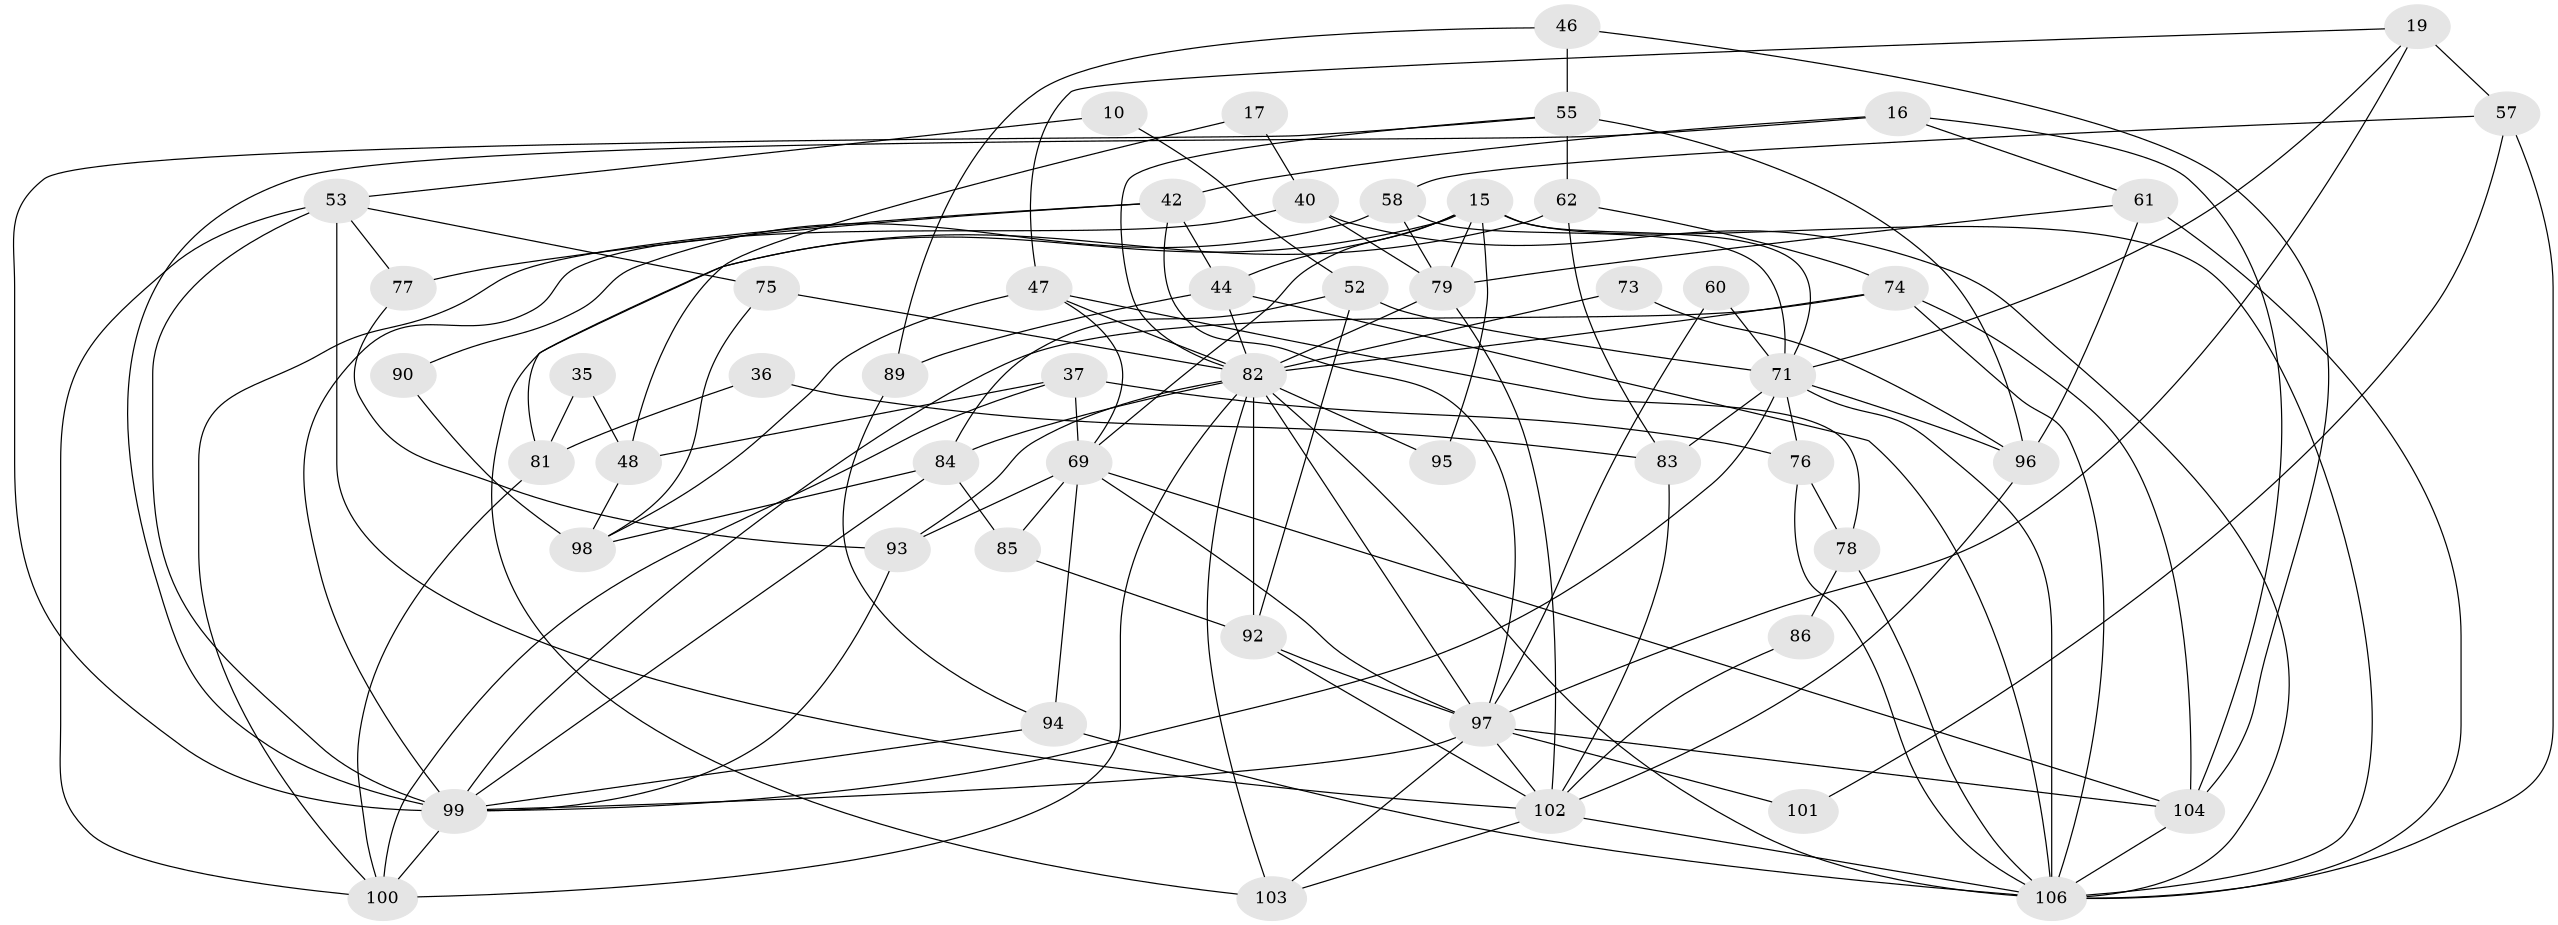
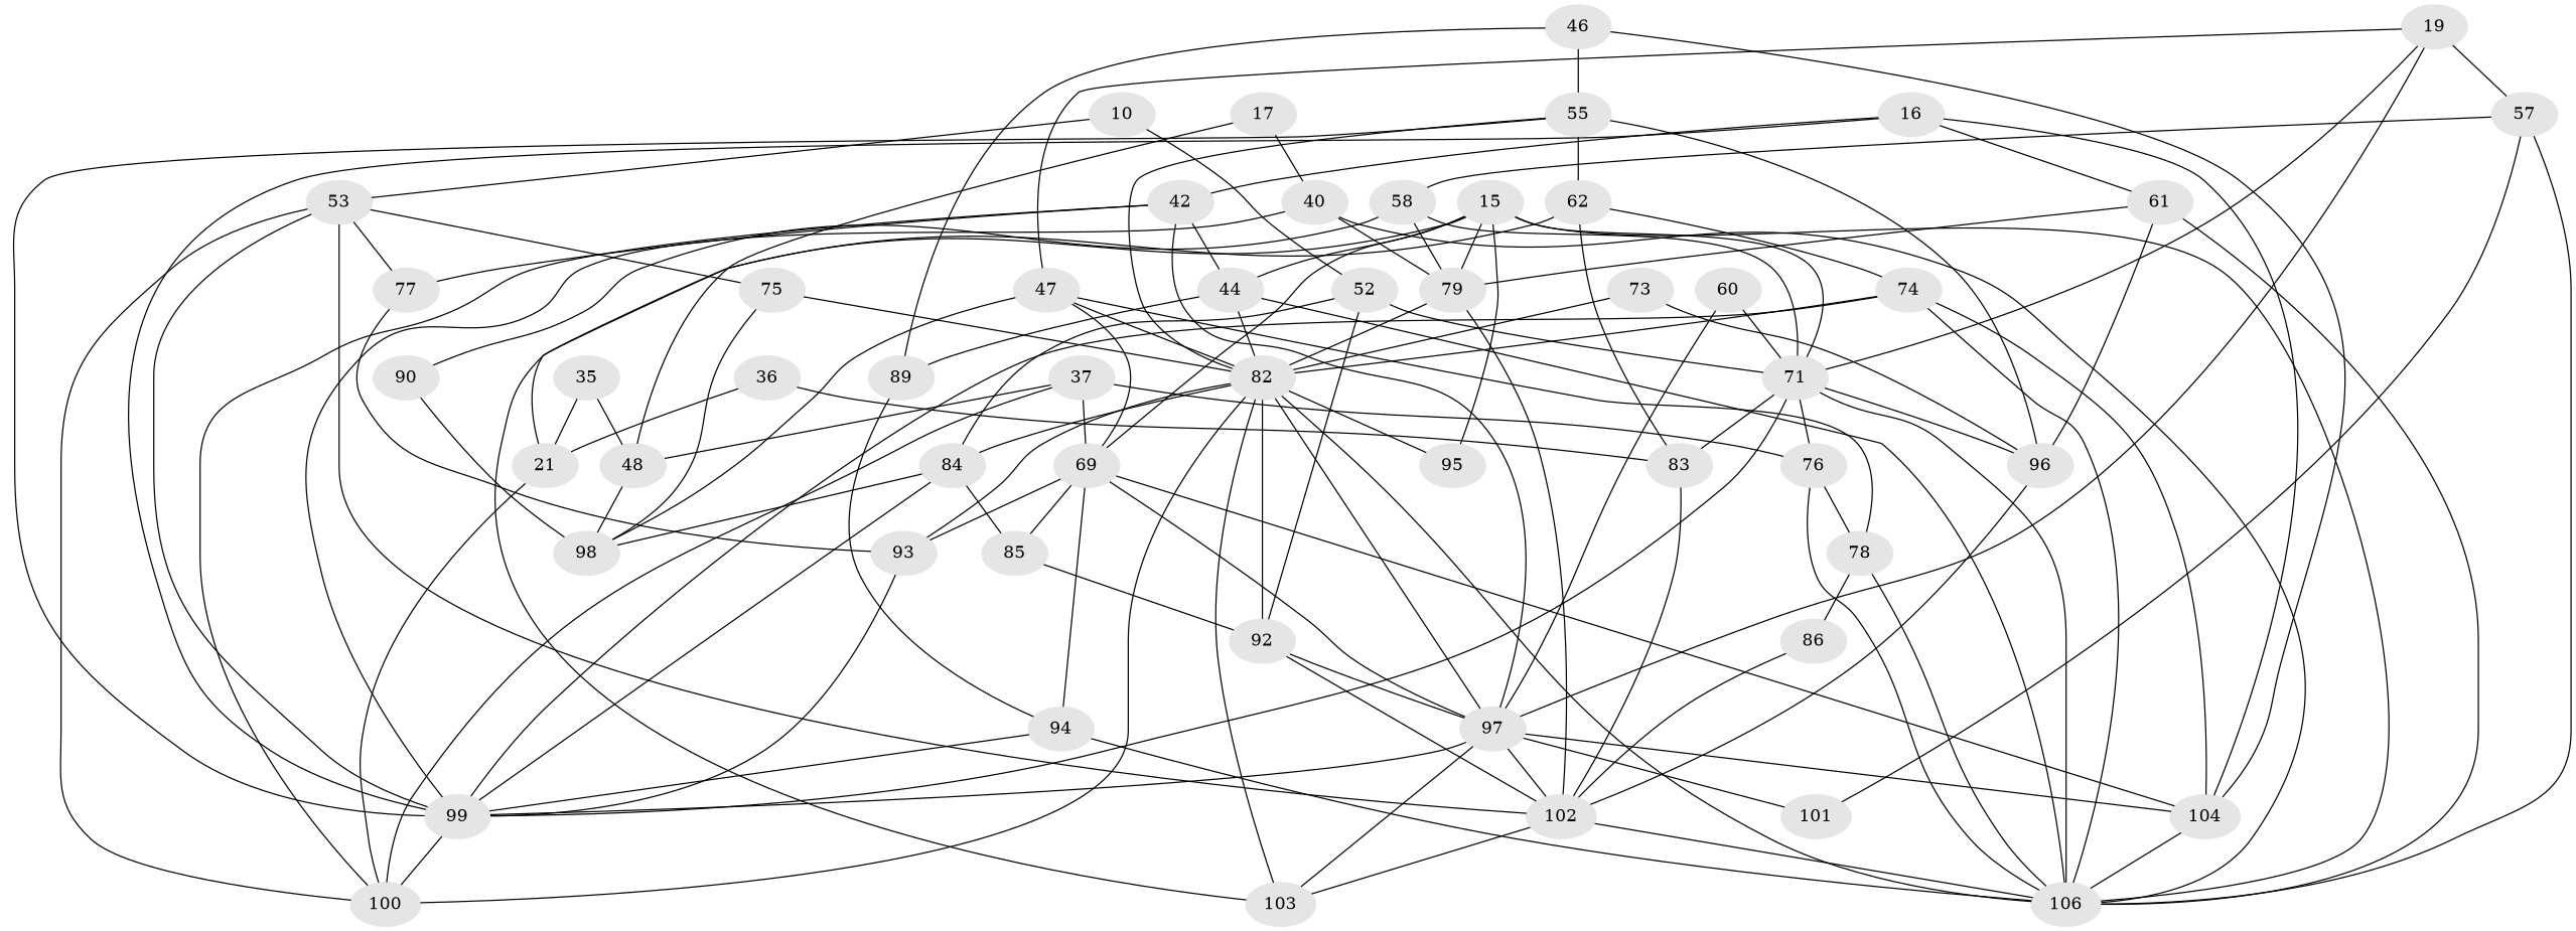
  graph {
    node [color=gray90 style=filled]
    10
    52
    53 [super="+25"]
    71 [super="+66"]
    84
    92 [super="+91"]
    99 [super="+41+27+68"]
    100 [super="+43+2+56"]
    77
    75
    102 [super="+11+51+87"]
    15 [super="+12"]
    44 [super="+21"]
    69 [super="+38"]
    79
-   81
+   81 [label=21]
    95
    106 [super="+80+88+105"]
    82 [super="+3+65"]
    89
    104 [super="+23+34"]
    97 [super="+20+30+64+49"]
    85
    93 [super="+26+39"]
    94 [super="+63"]
    83
    76
    96 [super="+5"]
    42 [super="+8+14"]
    16
    61
    17
    48
    n34 [label=40]
    98 [super="+18"]
    19
    47
    57
    78
    58
    101 [super="+70"]
    103 [super="+28"]
    35
    36
    37
    55 [super="+4"]
    62
    46
    86
    74 [super="+22"]
    90
    60
    73
    10 -- 52
    10 -- 53
    52 -- 71
    52 -- 84
    52 -- 92
    53 -- 99 [weight=2]
    53 -- 100 [weight=2]
    53 -- 77 [weight=2]
    53 -- 75 [weight=2]
    53 -- 102 [weight=3]
    71 -- 99 [weight=2]
    71 -- 106
    71 -- 83
    71 -- 76
    71 -- 96
    84 -- 99
    84 -- 85
    84 -- 98
    92 -- 102
    92 -- 97 [weight=2]
    99 -- 100
    77 -- 93
    75 -- 82
    75 -- 98
    102 -- 106
    102 -- 103
    15 -- 71
    15 -- 44
    15 -- 69
    15 -- 79 [weight=2]
    15 -- 81 [weight=2]
    15 -- 95
    15 -- 106
    44 -- 106
    44 -- 82
    44 -- 89 [weight=2]
    69 -- 104
    69 -- 97
    69 -- 85
    69 -- 93
    69 -- 94 [weight=2]
    79 -- 102 [weight=3]
    79 -- 82 [weight=2]
    81 -- 100
    82 -- 84
    82 -- 92
    82 -- 100 [weight=3]
    82 -- 95
    82 -- 106
    82 -- 97
    82 -- 93
    82 -- 103
    89 -- 94 [weight=2]
    104 -- 106 [weight=3]
    97 -- 99 [weight=3]
    97 -- 102
    97 -- 104 [weight=2]
    97 -- 101 [weight=2]
    97 -- 103
    85 -- 92
    93 -- 99
    94 -- 99
    94 -- 106 [weight=3]
    83 -- 102
    76 -- 106
    76 -- 78
    96 -- 102
    42 -- 100
    42 -- 77
    42 -- 44
    42 -- 97
    16 -- 99
    16 -- 104
    16 -- 42
    16 -- 61
    61 -- 79
    61 -- 106
    61 -- 96
    17 -- 48
    17 -- n34
    48 -- 98
    n34 -- 99
    n34 -- 79
    n34 -- 106
    19 -- 71
    19 -- 97
    19 -- 47
    19 -- 57
    47 -- 69
    47 -- 82
    47 -- 98
    47 -- 78
    57 -- 106
    57 -- 58
    57 -- 101
    78 -- 106
    78 -- 86
    58 -- 71
    58 -- 79
    58 -- 90
    35 -- 81
    35 -- 48
    36 -- 81
    36 -- 83
    37 -- 100
    37 -- 69
    37 -- 76
    37 -- 48
    55 -- 99
    55 -- 82
    55 -- 96
    55 -- 62
    62 -- 83
    62 -- 103
    62 -- 74
    46 -- 89
    46 -- 104 [weight=2]
    46 -- 55 [weight=2]
    86 -- 102
    74 -- 99
    74 -- 106
    74 -- 82 [weight=2]
    74 -- 104
    90 -- 98
    60 -- 71
    60 -- 97
    73 -- 82
    73 -- 96
  }
